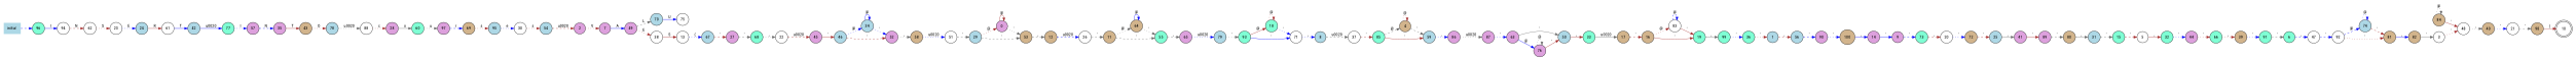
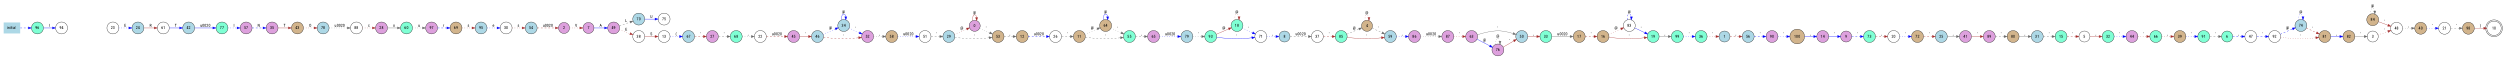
  digraph {
    fontname="Roboto Condensed"
    rankdir=LR
    node [fillcolor=white fontname="Roboto Condensed" shape=circle style=filled]
    edge [color=brown fontname="Roboto Condensed" style=dotted]
    0 [fillcolor=plum]
    53 [fillcolor=tan]
    12 [fillcolor=tan]
    26
    1 [fillcolor=lightblue]
    56 [fillcolor=lightblue]
    90 [fillcolor=plum]
    100 [fillcolor=tan]
    2 [fillcolor=plum]
    7 [fillcolor=plum]
    49 [fillcolor=plum]
    70 [fillcolor=lightblue]
    38
    3
    48
    84 [fillcolor=tan]
    40 [fillcolor=tan]
    21
    4 [fillcolor=tan]
    59 [fillcolor=lightblue]
    86 [fillcolor=plum]
    87 [fillcolor=plum]
    5
    32 [fillcolor=aquamarine]
    44 [fillcolor=plum]
    66 [fillcolor=aquamarine]
    6 [fillcolor=aquamarine]
    47
    92
    74 [fillcolor=lightblue]
    81 [fillcolor=tan]
    75
    8 [fillcolor=lightblue]
    37
    85 [fillcolor=aquamarine]
    73 [fillcolor=aquamarine]
    9 [fillcolor=plum]
    20
    72 [fillcolor=tan]
    10 [shape=doublecircle]
    11 [fillcolor=tan]
    64 [fillcolor=tan]
    55 [fillcolor=aquamarine]
    65 [fillcolor=plum]
    79 [fillcolor=lightblue]
    13
    67 [fillcolor=lightblue]
    27 [fillcolor=plum]
    68 [fillcolor=aquamarine]
    14 [fillcolor=plum]
    15 [fillcolor=aquamarine]
    16 [fillcolor=tan]
    83
    19 [fillcolor=aquamarine]
    99 [fillcolor=aquamarine]
    36 [fillcolor=aquamarine]
    17 [fillcolor=tan]
    18 [fillcolor=aquamarine]
    71
    25 [fillcolor=lightblue]
    41 [fillcolor=plum]
    98 [fillcolor=tan]
    22
    45 [fillcolor=plum]
    46 [fillcolor=lightblue]
    34 [fillcolor=lightblue]
    52 [fillcolor=plum]
    23
    24 [fillcolor=lightblue]
    61
    42 [fillcolor=lightblue]
    77 [fillcolor=aquamarine]
    89 [fillcolor=plum]
    80 [fillcolor=tan]
    60 [fillcolor=aquamarine]
    28 [fillcolor=plum]
    97 [fillcolor=plum]
    69 [fillcolor=tan]
    29 [fillcolor=lightblue]
    30
    54 [fillcolor=lightblue]
    31 [fillcolor=lightblue]
    39 [fillcolor=tan]
    33 [fillcolor=aquamarine]
    58 [fillcolor=tan]
    51
    43 [fillcolor=tan]
    35 [fillcolor=plum]
    78 [fillcolor=lightblue]
    88
    91 [fillcolor=aquamarine]
    57 [fillcolor=plum]
    82 [fillcolor=tan]
    50 [fillcolor=lightblue]
    93 [fillcolor=aquamarine]
    63 [fillcolor=plum]
    95 [fillcolor=lightblue]
-   62
    76 [fillcolor=plum]
    94
    96 [fillcolor=aquamarine]
    initial [fillcolor=lightblue shape=plaintext]
    0 -> 0 [label="@" style=solid]
    0 -> 53 [color=gray40 label="'"]
    53 -> 12 [color=gray40 label="," style=dashed]
    12 -> 26 [color=blue label="\u0020" style=dashed]
    26 -> 11 [color=gray40 label="'" style=dashed]
    1 -> 56 [label="," style=dashed]
    56 -> 90 [color=blue label="'" style=dashed]
    90 -> 100 [color=blue label="'"]
    100 -> 14 [color=blue label="," style=solid]
    2 -> 7 [label=V]
    7 -> 49 [color=blue label=A style=solid]
    49 -> 70 [color=gray40 label=L style=dashed]
    49 -> 38 [label=E]
    70 -> 75 [color=blue label=U style=solid]
    38 -> 13 [label=S style=solid]
    3 -> 48 [label="'"]
    48 -> 40 [color=gray40 label=","]
    84 -> 48 [label="'" style=solid]
    84 -> 84 [color=gray40 label="@"]
    40 -> 21 [color=blue label="'"]
    21 -> 98 [color=gray40 label="'" style=dashed]
    4 -> 4 [label="@"]
    4 -> 59 [color=gray40 label="'" style=dashed]
    59 -> 86 [color=blue label=","]
    86 -> 87 [color=gray40 label="\u0020"]
-   87 -> 63 [color=blue label="'"]
+   87 -> 63 [label="'"]
    5 -> 32 [label="," style=solid]
    32 -> 44 [color=blue label="'"]
    44 -> 66 [label="'"]
    66 -> 39 [label=","]
    6 -> 47 [color=blue label="," style=dashed]
    47 -> 92 [color=blue label="'" style=dashed]
    92 -> 74 [color=blue label="@" style=dashed]
    92 -> 81 [label="'"]
    74 -> 74 [color=blue label="@"]
    74 -> 81 [label="'" style=dashed]
    81 -> 82 [color=blue label="," style=solid]
    8 -> 37 [color=gray40 label="\u0020" style=dashed]
    37 -> 85 [label="'" style=dashed]
    85 -> 4 [color=gray40 label="@" style=dashed]
    85 -> 59 [label="'" style=solid]
    73 -> 20 [label="," style=dashed]
    9 -> 73 [color=blue label="'" style=dashed]
    20 -> 72 [color=blue label="'"]
    72 -> 25 [label="'" style=dashed]
    11 -> 64 [color=gray40 label="@"]
    11 -> 55 [color=gray40 label="'" style=dashed]
    64 -> 64 [color=blue label="@" style=solid]
    64 -> 55 [color=gray40 label="'"]
    55 -> 65 [color=gray40 label="," style=dashed]
    65 -> 79 [color=blue label="\u0020"]
    79 -> 93 [color=gray40 label="'"]
    13 -> 67 [color=blue label="("]
    67 -> 27 [label="'" style=dashed]
    27 -> 68 [color=gray40 label="'" style=dashed]
    68 -> 22 [color=gray40 label=","]
    14 -> 9 [color=blue label="'" style=solid]
    15 -> 5 [label="'" style=dashed]
    16 -> 83 [label="@"]
    16 -> 19 [label="'" style=solid]
    83 -> 83 [color=blue label="@" style=dashed]
-   83 -> 19 [label="'" style=solid]
+   83 -> 19 [color=blue label="'" style=solid]
    19 -> 99 [color=gray40 label="," style=solid]
    99 -> 36 [color=blue label="'"]
    36 -> 1 [label="'"]
    17 -> 16 [label="'" style=dashed]
    18 -> 18 [label="@"]
    18 -> 71 [color=blue label="'"]
    71 -> 8 [color=blue label=","]
    25 -> 41 [color=gray40 label="," style=solid]
    41 -> 89 [label="'" style=solid]
    98 -> 10 [label=")" style=solid]
    22 -> 45 [label="\u0020" style=dashed]
    45 -> 46 [label="'" style=solid]
    46 -> 34 [color=blue label="@"]
    46 -> 52 [label="'" style=dashed]
    34 -> 34 [color=blue label="@" style=solid]
    34 -> 52 [color=blue label="'"]
    52 -> 58 [color=gray40 label=","]
    23 -> 24 [color=blue label=E]
    24 -> 61 [label=R style=solid]
    61 -> 42 [color=blue label=T style=solid]
    42 -> 77 [color=blue label="\u0020" style=solid]
    77 -> 57 [color=blue label=I]
    89 -> 80 [color=gray40 label="'" style=dashed]
    80 -> 31 [color=gray40 label="," style=solid]
    60 -> 97 [color=gray40 label=u]
    28 -> 60 [color=gray40 label=o style=solid]
    97 -> 69 [color=blue label=r style=dashed]
    69 -> 95 [label=s]
    29 -> 0 [label="@"]
    29 -> 53 [color=gray40 label="'" style=dashed]
    30 -> 54 [label=s]
    54 -> 2 [label="\u0020" style=dashed]
    31 -> 15 [color=gray40 label="'" style=dashed]
    39 -> 91 [color=blue label="'"]
    33 -> 17 [color=gray40 label="\u0020" style=solid]
    58 -> 51 [color=blue label="\u0020"]
    51 -> 29 [color=gray40 label="'" style=dashed]
    43 -> 78 [label=O]
    35 -> 43 [label=T style=solid]
    78 -> 88 [color=gray40 label="\u0020"]
    88 -> 28 [label=c]
    91 -> 6 [color=gray40 label="'" style=dashed]
    57 -> 35 [color=blue label=N style=dashed]
    82 -> 3 [color=gray40 label="'" style=solid]
    50 -> 33 [label="," style=solid]
    93 -> 18 [label="@" style=solid]
    93 -> 71 [color=blue label="'" style=solid]
    63 -> 50 [color=gray40 label="'" style=solid]
    63 -> 76 [color=blue label="@" style=solid]
    95 -> 30 [color=blue label=e]
-   62 -> 23 [label=S]
    76 -> 50 [label="'" style=solid]
    76 -> 76 [color=gray40 label="@"]
-   94 -> 62 [label=N style=dashed]
    96 -> 94 [color=blue label=I style=solid]
    initial -> 96 [color=blue style=dashed]
  }
